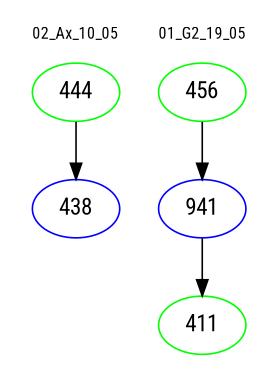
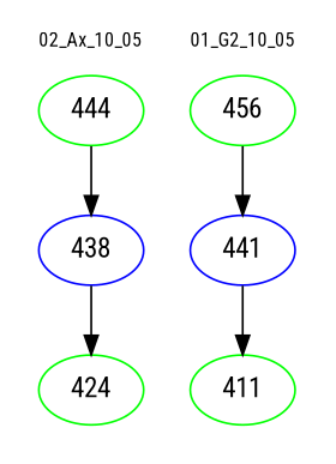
  digraph {
    fontname="Roboto Condensed"
    node [color=green fontname="Roboto Condensed"]
    edge [color=black fontname="Roboto Condensed"]
    n1 [label=444]
    n2 [color=blue label=438]
+   n3 [label=424]
    n4 [label=456]
-   n5 [color=blue label=941]
+   n5 [color=blue label=441]
    n6 [label=411]
    subgraph cluster_1 {
      color=white
      fontsize=10
      label="02_Ax_10_05"
      n1
      n2
+     n3
    }
    subgraph cluster_2 {
      color=white
      fontsize=10
-     label="01_G2_19_05"
+     label="01_G2_10_05"
      n4
      n5
      n6
    }
    n1 -> n2
+   n2 -> n3
    n4 -> n5
    n5 -> n6
  }
